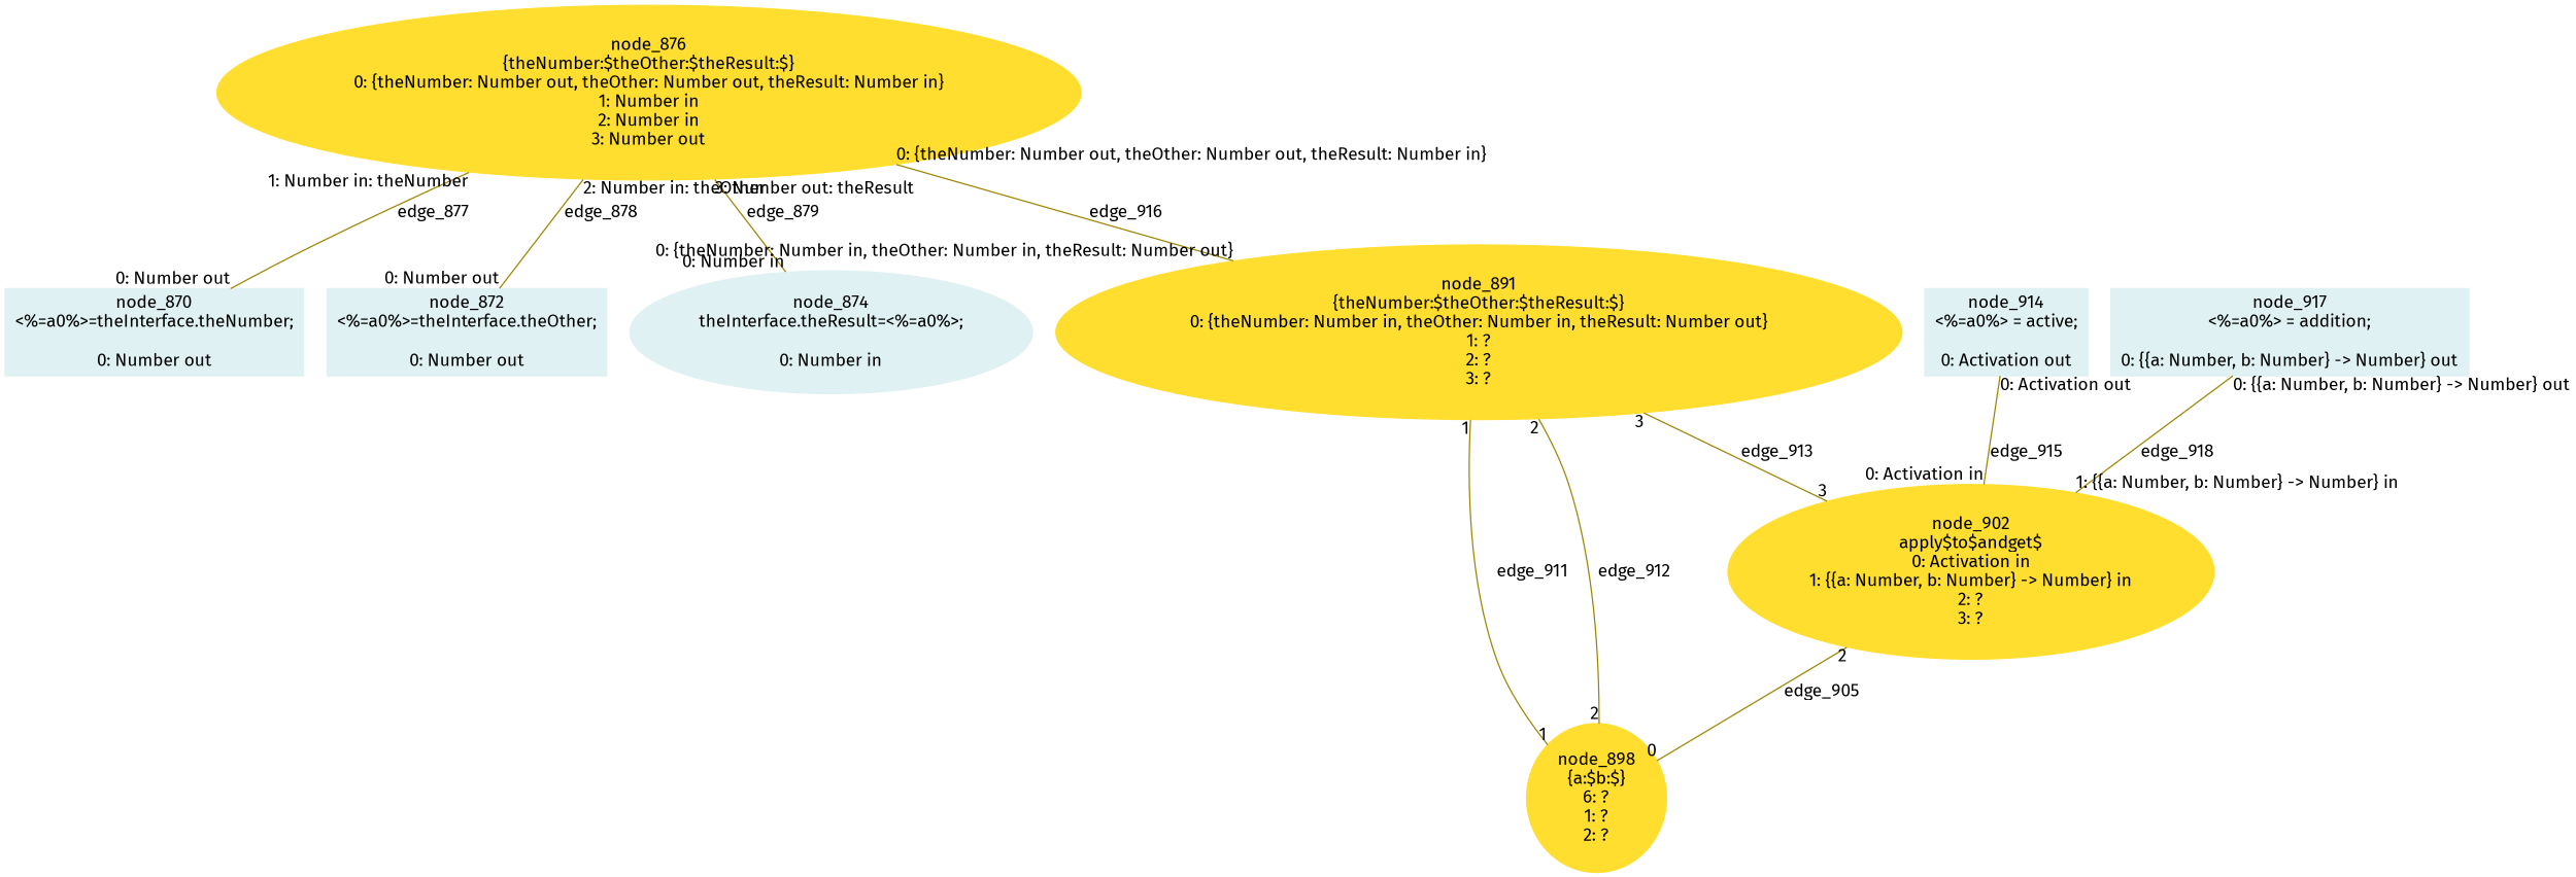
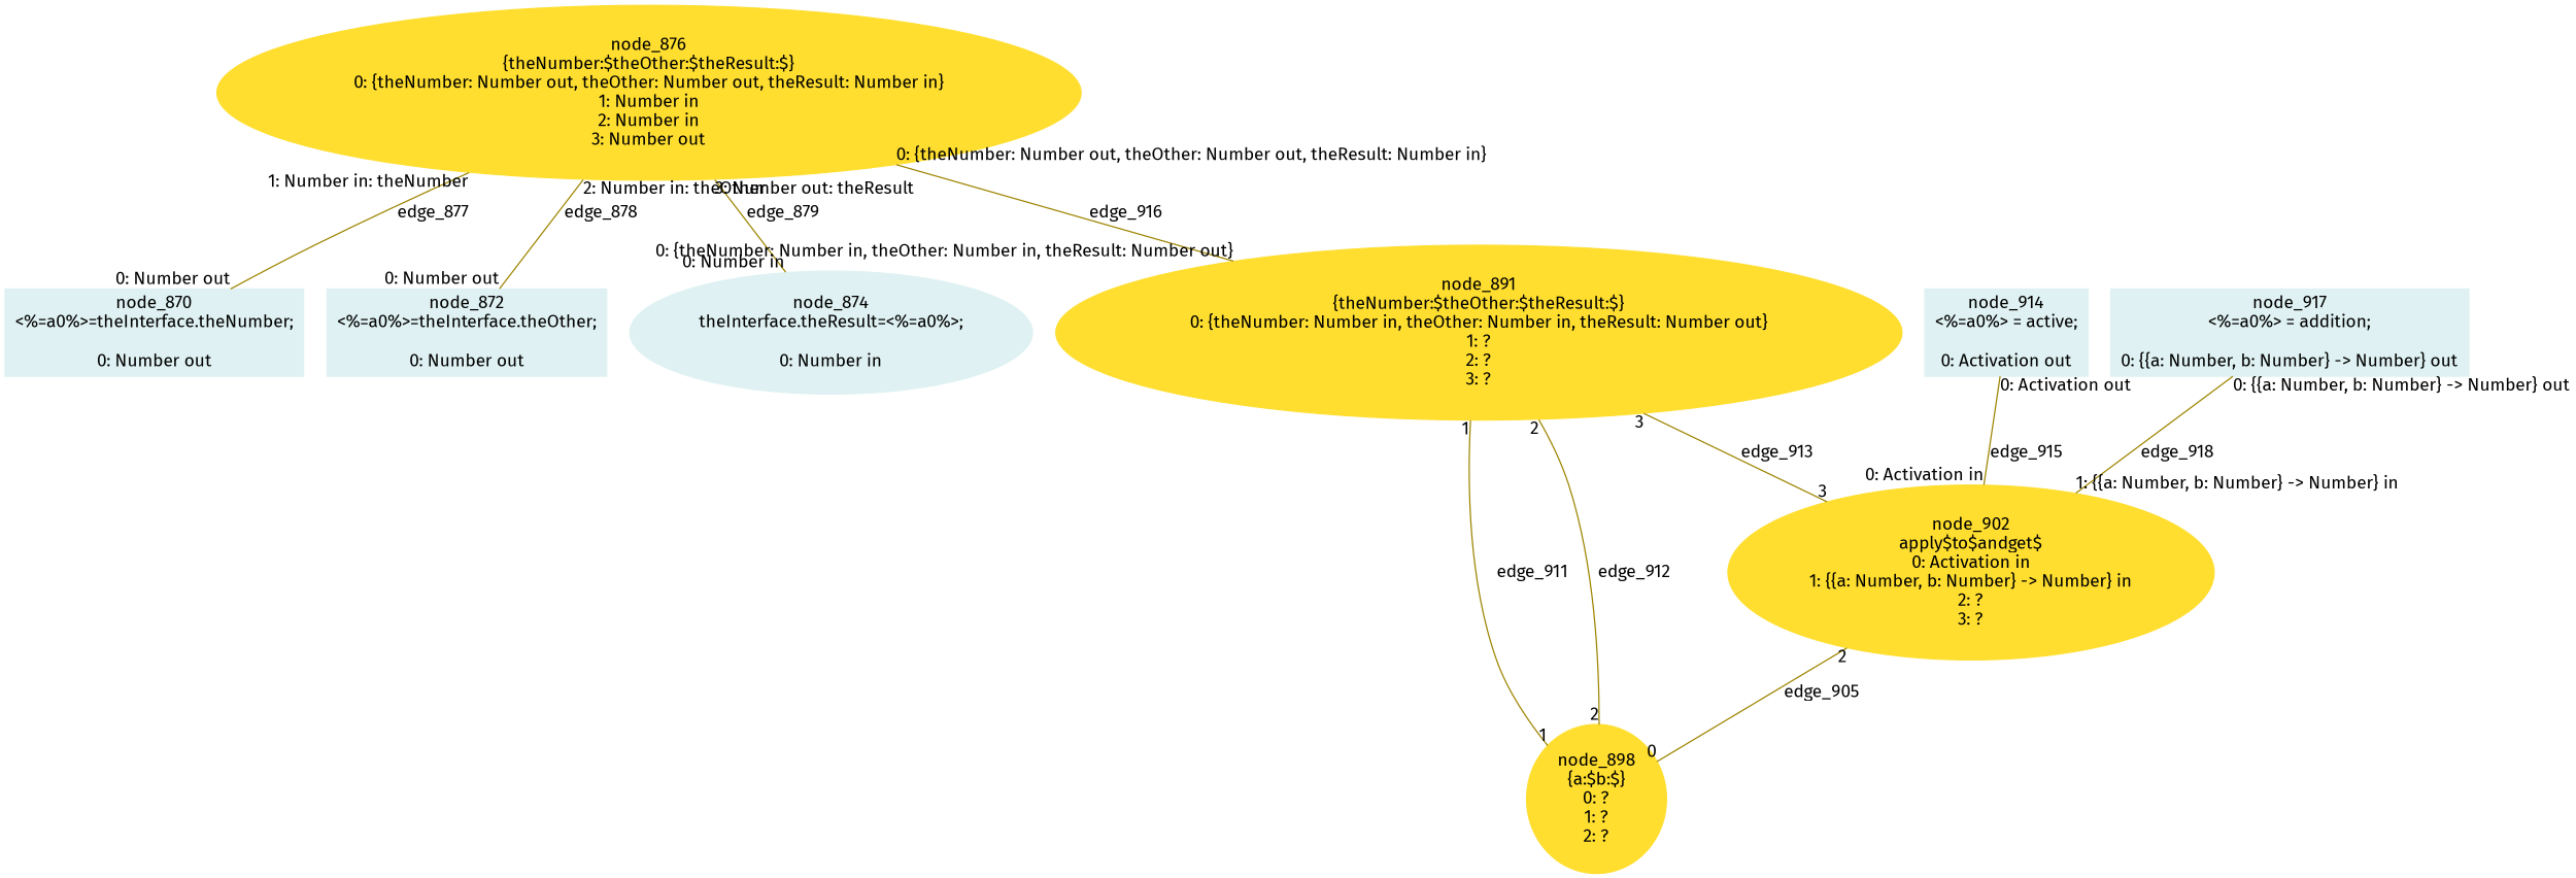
  digraph {
    fontname="Fira Sans"
    node [color="#dff1f2" fontname="Fira Sans" shape=ellipse style=filled]
    edge [arrowHead=none arrowsize=1 color="#9d8400" dir=none fontname="Fira Sans" headlabel="0: Number out" taillabel=2]
    n1 [label="node_870\n<%=a0%>=theInterface.theNumber;\n\n0: Number out" shape=box]
    n2 [label="node_872\n<%=a0%>=theInterface.theOther;\n\n0: Number out" shape=box]
    n3 [label="node_874\ntheInterface.theResult=<%=a0%>;\n\n0: Number in"]
    n4 [color="#ffde2f" label="node_876\n{theNumber:$theOther:$theResult:$}\n0: {theNumber: Number out, theOther: Number out, theResult: Number in}\n1: Number in\n2: Number in\n3: Number out"]
    n5 [color="#ffde2f" label="node_891\n{theNumber:$theOther:$theResult:$}\n0: {theNumber: Number in, theOther: Number in, theResult: Number out}\n1: ?\n2: ?\n3: ?"]
-   n6 [color="#ffde2f" label="node_898\n{a:$b:$}\n6: ?\n1: ?\n2: ?"]
+   n6 [color="#ffde2f" label="node_898\n{a:$b:$}\n0: ?\n1: ?\n2: ?"]
    n7 [color="#ffde2f" label="node_902\napply$to$andget$\n0: Activation in\n1: {{a: Number, b: Number} -> Number} in\n2: ?\n3: ?"]
    n8 [label="node_914\n<%=a0%> = active;\n\n0: Activation out" shape=box]
    n9 [label="node_917\n<%=a0%> = addition;\n\n0: {{a: Number, b: Number} -> Number} out" shape=box]
    n4 -> n1 [label=edge_877 taillabel="1: Number in: theNumber"]
    n4 -> n2 [label=edge_878 taillabel="2: Number in: theOther"]
    n4 -> n3 [headlabel="0: Number in" label=edge_879 taillabel="3: Number out: theResult"]
    n4 -> n5 [headlabel="0: {theNumber: Number in, theOther: Number in, theResult: Number out}" label=edge_916 taillabel="0: {theNumber: Number out, theOther: Number out, theResult: Number in}"]
    n5 -> n6 [headlabel=1 label=edge_911 taillabel=1]
    n5 -> n6 [headlabel=2 label=edge_912]
    n5 -> n7 [headlabel=3 label=edge_913 taillabel=3]
    n7 -> n6 [headlabel=0 label=edge_905]
    n8 -> n7 [headlabel="0: Activation in" label=edge_915 taillabel="0: Activation out"]
    n9 -> n7 [headlabel="1: {{a: Number, b: Number} -> Number} in" label=edge_918 taillabel="0: {{a: Number, b: Number} -> Number} out"]
  }
